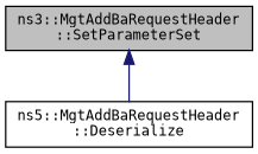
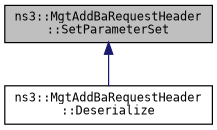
  digraph {
    rankdir=TB
    fontname="DejaVu Sans Mono"
    node [color=black fontname="DejaVu Sans Mono" fontsize=10 shape=record style=filled]
    n1 [fillcolor=grey75 fontcolor=black height=0.2 label="ns3::MgtAddBaRequestHeader\l::SetParameterSet" width=0.4]
-   n2 [fillcolor=white height=0.2 label="ns5::MgtAddBaRequestHeader\l::Deserialize" width=0.4]
+   n2 [fillcolor=white height=0.2 label="ns3::MgtAddBaRequestHeader\l::Deserialize" width=0.4]
    n1 -> n2 [color=midnightblue dir=back fontname="DejaVu Sans Mono" fontsize=10 labelfontname=Helvetica labelfontsize=10 style=solid]
  }
